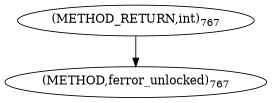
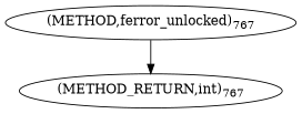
  digraph {
    n1 [label=<(METHOD,ferror_unlocked)<SUB>767</SUB>>]
    n2 [label=<(METHOD_RETURN,int)<SUB>767</SUB>>]
-   n2 -> n1
+   n1 -> n2
  }
